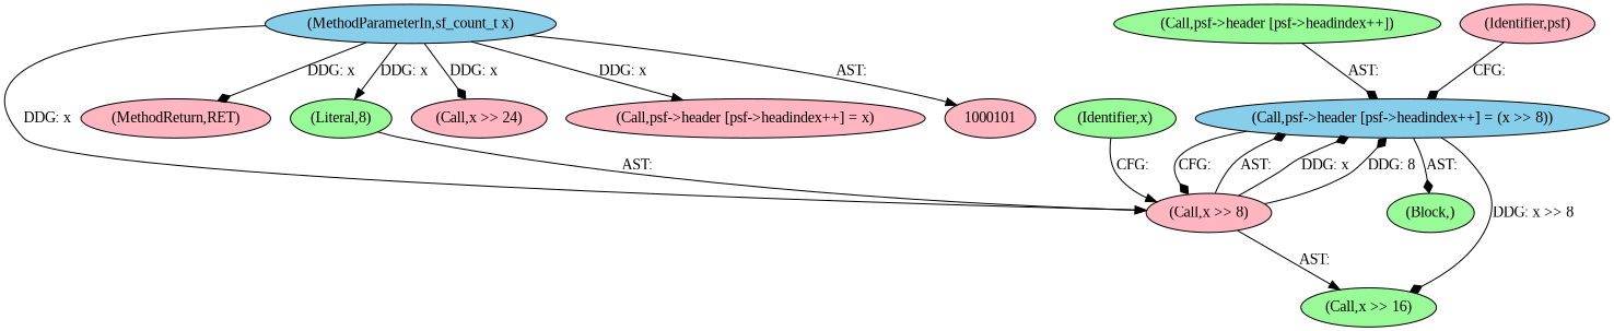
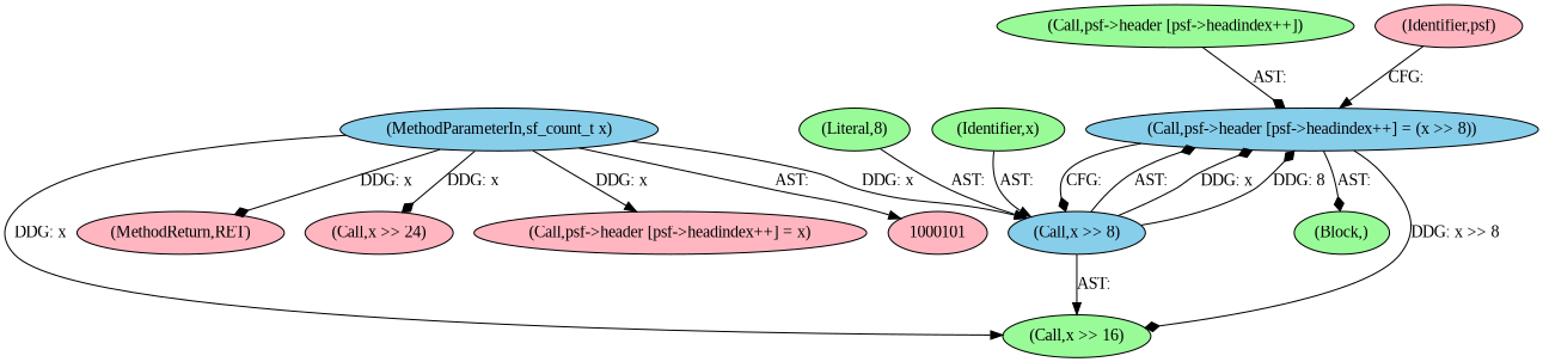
  digraph {
    fontname="Liberation Serif"
    node [fillcolor=lightpink fontname="Liberation Serif" style=filled]
    edge [arrowhead=diamond fontname="Liberation Serif"]
    n1 [fillcolor=skyblue label="(Call,psf->header [psf->headindex++] = (x >> 8))"]
-   n2 [label="(Call,x >> 8)"]
+   n2 [fillcolor=skyblue label="(Call,x >> 8)"]
    n3 [fillcolor=palegreen label="(Block,)"]
    n4 [fillcolor=palegreen label="(Call,x >> 16)"]
    n5 [label="(MethodReturn,RET)"]
    n6 [fillcolor=palegreen label="(Literal,8)"]
    n7 [fillcolor=skyblue label="(MethodParameterIn,sf_count_t x)"]
    n8 [label="(Call,x >> 24)"]
    n9 [label="(Call,psf->header [psf->headindex++] = x)"]
    1000101
    n11 [fillcolor=palegreen label="(Call,psf->header [psf->headindex++])"]
    n12 [fillcolor=palegreen label="(Identifier,x)"]
    n13 [label="(Identifier,psf)"]
    n1 -> n2 [label="CFG: "]
    n1 -> n3 [label="AST: "]
    n1 -> n4 [label="DDG: x >> 8"]
    n2 -> n1 [label="AST: "]
    n2 -> n1 [label="DDG: x"]
    n2 -> n1 [label="DDG: 8"]
    n2 -> n4 [arrowhead=normal label="AST: "]
    n6 -> n2 [arrowhead=normal label="AST: "]
    n7 -> n2 [arrowhead=normal label="DDG: x"]
-   n7 -> n6 [arrowhead=normal label="DDG: x"]
+   n7 -> n4 [arrowhead=normal label="DDG: x"]
    n7 -> n5 [label="DDG: x"]
    n7 -> n8 [label="DDG: x"]
    n7 -> n9 [arrowhead=normal label="DDG: x"]
    n7 -> 1000101 [arrowhead=normal label="AST: "]
    n11 -> n1 [label="AST: "]
-   n12 -> n2 [arrowhead=normal label="CFG: "]
-   n13 -> n1 [label="CFG: "]
+   n12 -> n2 [arrowhead=normal label="AST: "]
+   n13 -> n1 [arrowhead=normal label="CFG: "]
  }
